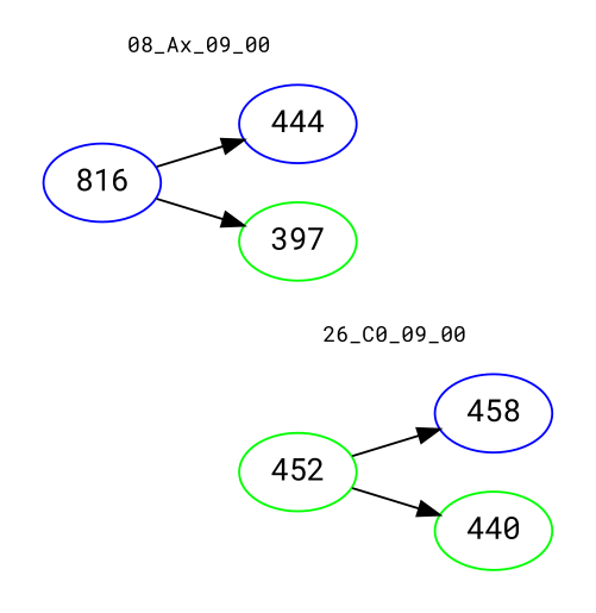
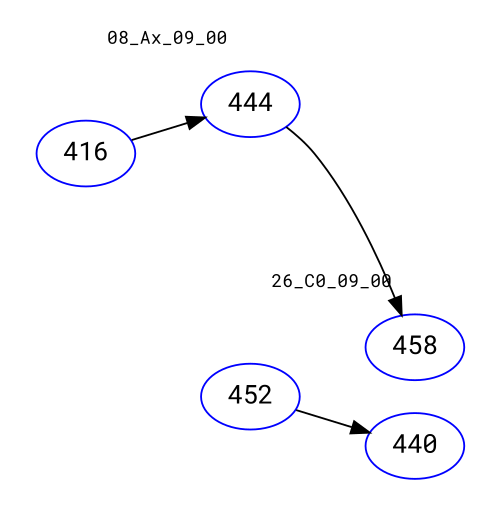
  digraph {
    fontname="Roboto Mono"
    rankdir=LR
    node [color=blue fontname="Roboto Mono"]
    edge [color=black fontname="Roboto Mono"]
-   n1 [label=816]
-   n2 [color=green label=397]
+   n1 [label=416]
    n3 [label=444]
-   n4 [color=green label=452]
-   n5 [color=green label=440]
+   n4 [label=452]
+   n5 [label=440]
    n6 [label=458]
    subgraph cluster_1 {
      color=white
      fontsize=10
      label="08_Ax_09_00"
      n1
-     n2
      n3
    }
    subgraph cluster_2 {
      color=white
      fontsize=10
      label="26_C0_09_00"
      n4
      n5
      n6
    }
-   n1 -> n2
    n1 -> n3
    n4 -> n5
-   n4 -> n6
+   n3 -> n6
  }
